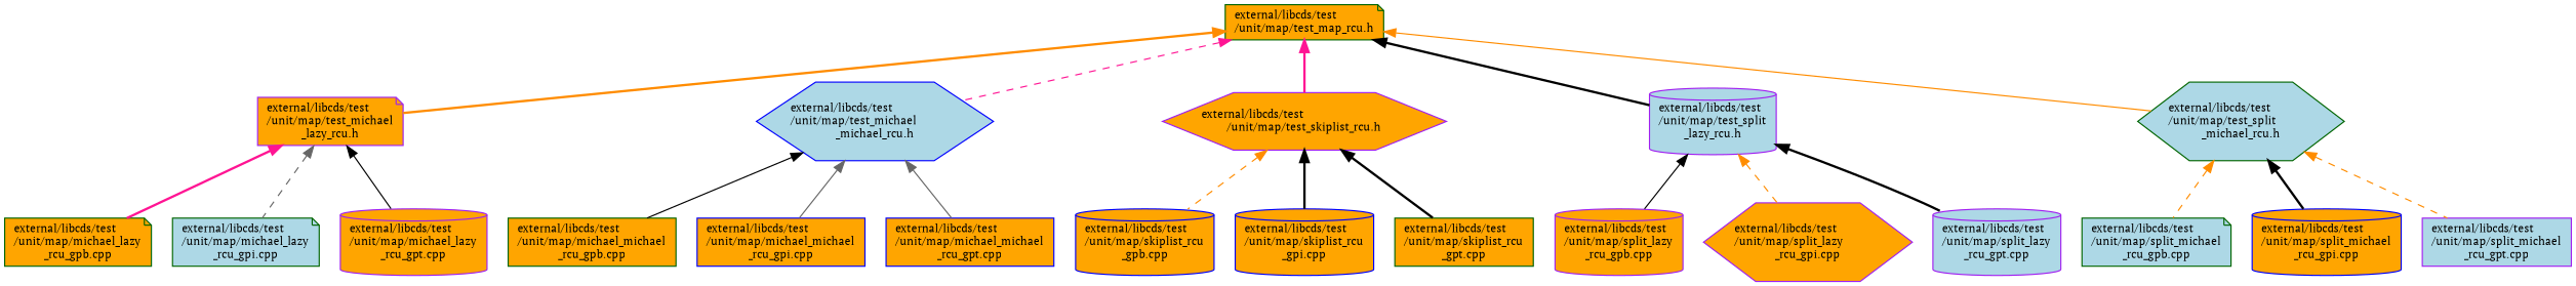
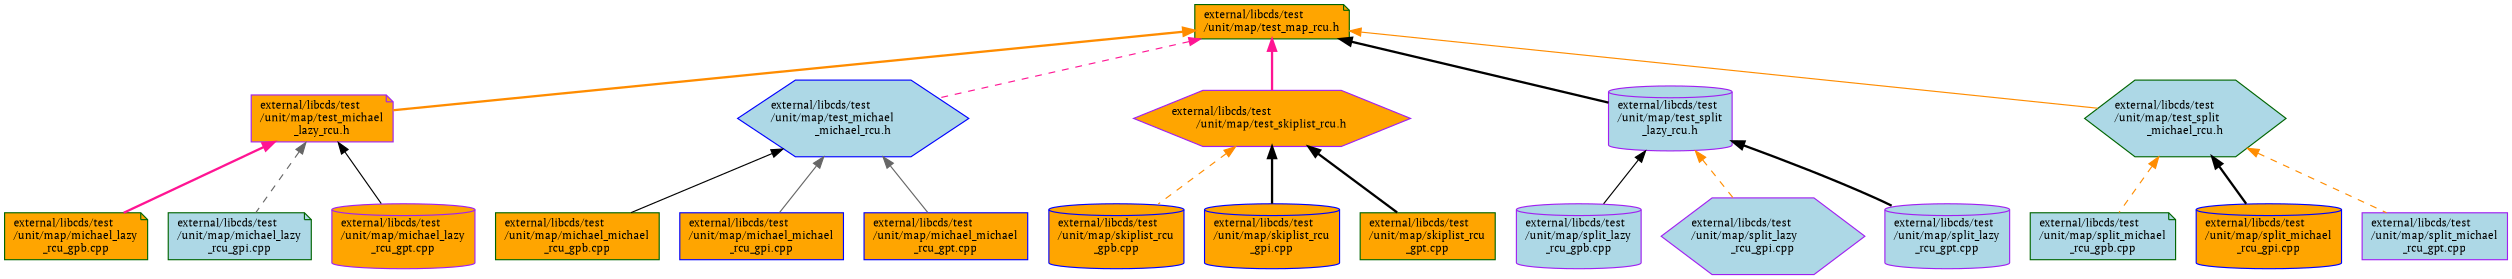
  digraph {
    fontname="PT Serif"
    node [color=purple fillcolor=orange fontname="PT Serif" fontsize=10 shape=cylinder style=filled]
    edge [color=black dir=back fontname="PT Serif" fontsize=10 labelfontname=Helvetica labelfontsize=10 style=bold]
    n1 [color=darkgreen fontcolor=black height=0.2 label="external/libcds/test\l/unit/map/test_map_rcu.h" shape=note width=0.4]
    n2 [height=0.2 label="external/libcds/test\l/unit/map/test_michael\l_lazy_rcu.h" shape=note width=0.4]
    n3 [color=blue fillcolor=lightblue height=0.2 label="external/libcds/test\l/unit/map/test_michael\l_michael_rcu.h" shape=hexagon width=0.4]
    n4 [height=0.2 label="external/libcds/test\l/unit/map/test_skiplist_rcu.h" shape=hexagon width=0.4]
    n5 [fillcolor=lightblue height=0.2 label="external/libcds/test\l/unit/map/test_split\l_lazy_rcu.h" width=0.4]
    n6 [color=darkgreen fillcolor=lightblue height=0.2 label="external/libcds/test\l/unit/map/test_split\l_michael_rcu.h" shape=hexagon width=0.4]
    n7 [color=darkgreen height=0.2 label="external/libcds/test\l/unit/map/michael_lazy\l_rcu_gpb.cpp" shape=note width=0.4]
    n8 [color=darkgreen fillcolor=lightblue height=0.2 label="external/libcds/test\l/unit/map/michael_lazy\l_rcu_gpi.cpp" shape=note width=0.4]
    n9 [height=0.2 label="external/libcds/test\l/unit/map/michael_lazy\l_rcu_gpt.cpp" width=0.4]
    n10 [color=darkgreen height=0.2 label="external/libcds/test\l/unit/map/michael_michael\l_rcu_gpb.cpp" shape=box width=0.4]
    n11 [color=blue height=0.2 label="external/libcds/test\l/unit/map/michael_michael\l_rcu_gpi.cpp" shape=box width=0.4]
    n12 [color=blue height=0.2 label="external/libcds/test\l/unit/map/michael_michael\l_rcu_gpt.cpp" shape=box width=0.4]
    n13 [color=blue height=0.2 label="external/libcds/test\l/unit/map/skiplist_rcu\l_gpb.cpp" width=0.4]
    n14 [color=blue height=0.2 label="external/libcds/test\l/unit/map/skiplist_rcu\l_gpi.cpp" width=0.4]
    n15 [color=darkgreen height=0.2 label="external/libcds/test\l/unit/map/skiplist_rcu\l_gpt.cpp" shape=box width=0.4]
-   n16 [height=0.2 label="external/libcds/test\l/unit/map/split_lazy\l_rcu_gpb.cpp" width=0.4]
-   n17 [height=0.2 label="external/libcds/test\l/unit/map/split_lazy\l_rcu_gpi.cpp" shape=hexagon width=0.4]
+   n16 [fillcolor=lightblue height=0.2 label="external/libcds/test\l/unit/map/split_lazy\l_rcu_gpb.cpp" width=0.4]
+   n17 [fillcolor=lightblue height=0.2 label="external/libcds/test\l/unit/map/split_lazy\l_rcu_gpi.cpp" shape=hexagon width=0.4]
    n18 [fillcolor=lightblue height=0.2 label="external/libcds/test\l/unit/map/split_lazy\l_rcu_gpt.cpp" width=0.4]
    n19 [color=darkgreen fillcolor=lightblue height=0.2 label="external/libcds/test\l/unit/map/split_michael\l_rcu_gpb.cpp" shape=note width=0.4]
    n20 [color=blue height=0.2 label="external/libcds/test\l/unit/map/split_michael\l_rcu_gpi.cpp" width=0.4]
    n21 [fillcolor=lightblue height=0.2 label="external/libcds/test\l/unit/map/split_michael\l_rcu_gpt.cpp" shape=box width=0.4]
    n1 -> n2 [color=darkorange]
    n1 -> n3 [color=deeppink style=dashed]
    n1 -> n4 [color=deeppink]
    n1 -> n5
    n1 -> n6 [color=darkorange style=solid]
    n2 -> n7 [color=deeppink]
    n2 -> n8 [color=gray40 style=dashed]
    n2 -> n9 [style=solid]
    n3 -> n10 [style=solid]
    n3 -> n11 [color=gray40 style=solid]
    n3 -> n12 [color=gray40 style=solid]
    n4 -> n13 [color=darkorange style=dashed]
    n4 -> n14
    n4 -> n15
    n5 -> n16 [style=solid]
    n5 -> n17 [color=darkorange style=dashed]
    n5 -> n18
    n6 -> n19 [color=darkorange style=dashed]
    n6 -> n20
    n6 -> n21 [color=darkorange style=dashed]
  }
